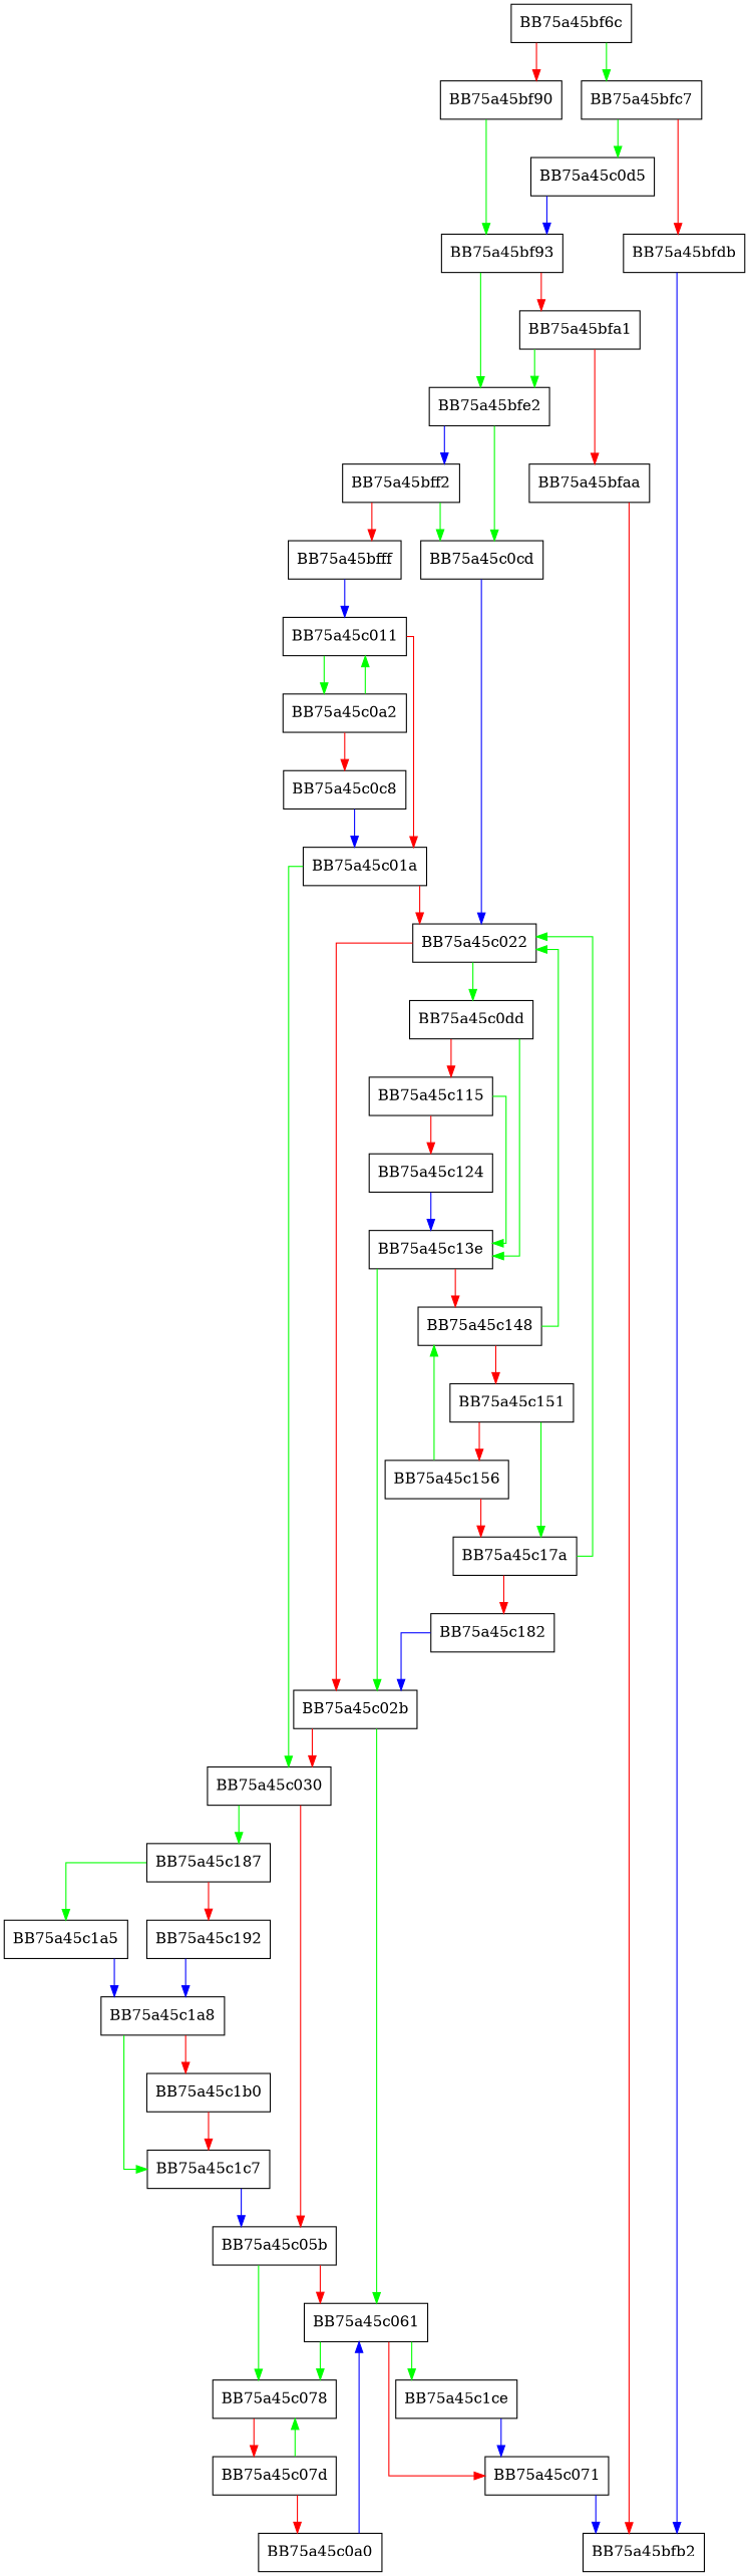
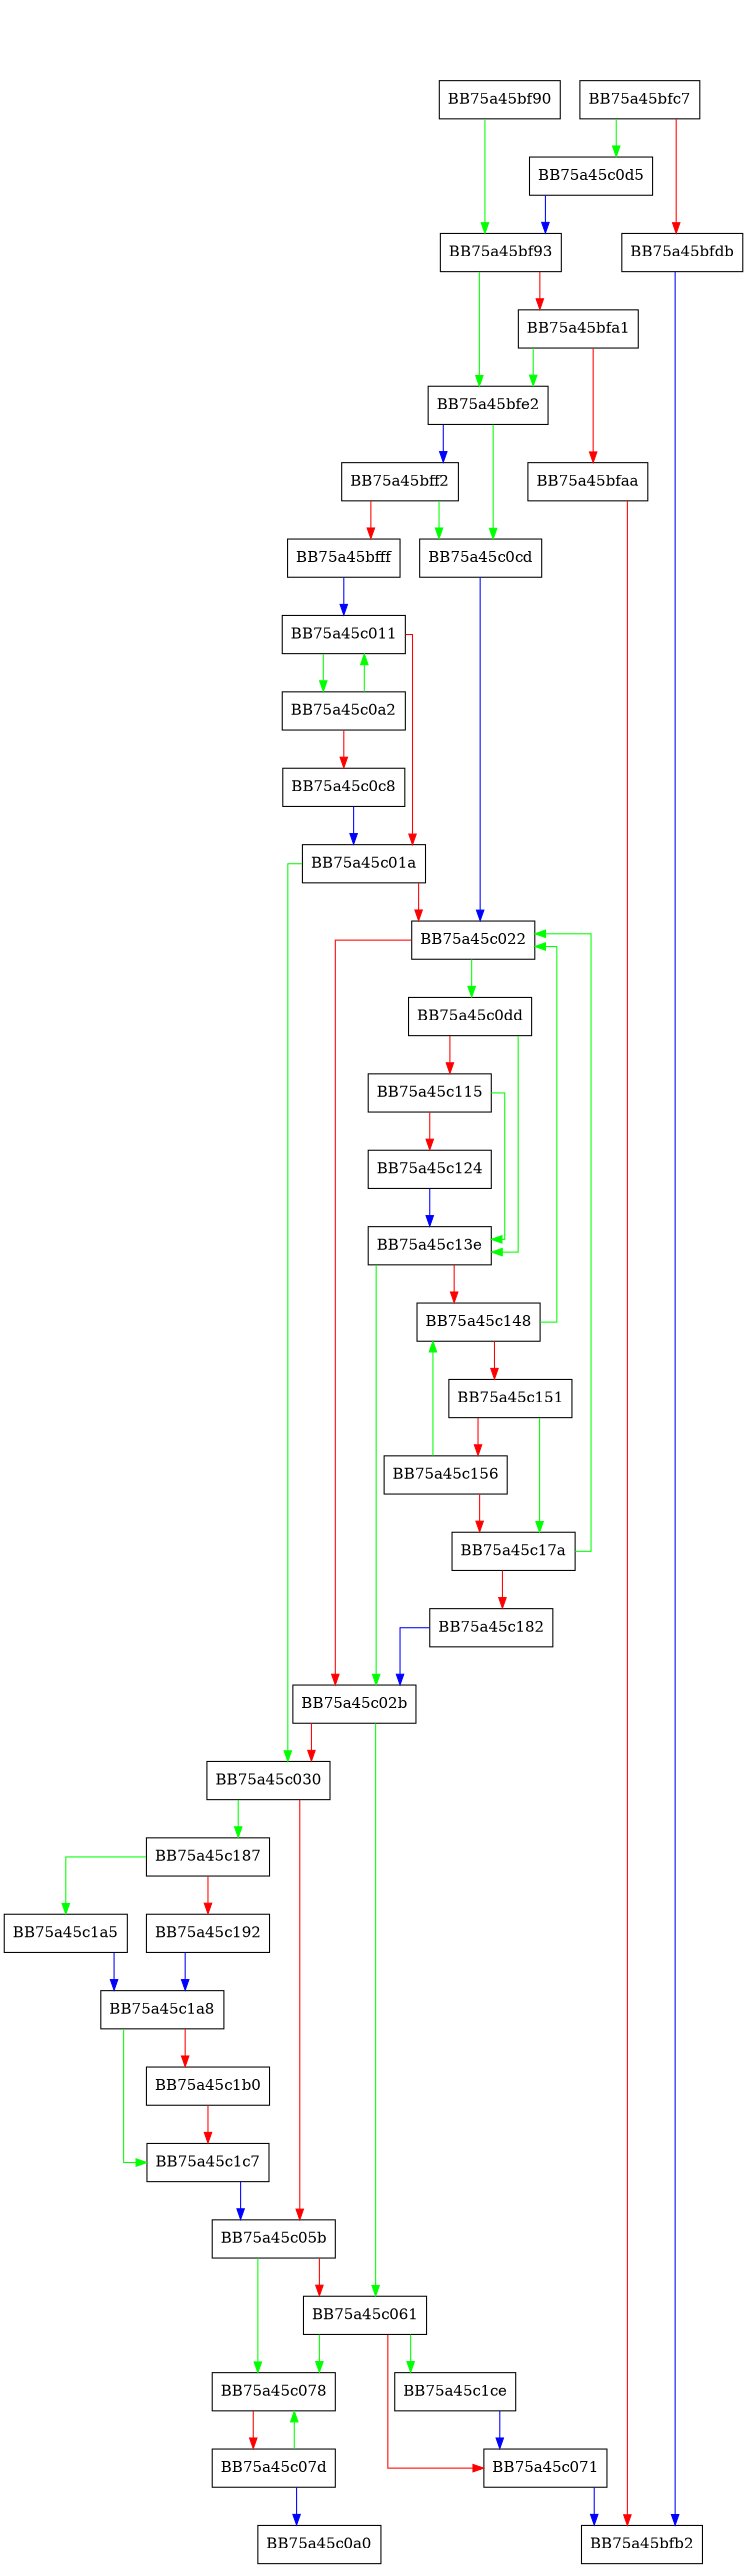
  digraph {
    splines=ortho
    node [shape=box]
    edge [color=green]
-   BB75a45bf6c
    BB75a45bfc7
    BB75a45bf90
    BB75a45c0d5
    BB75a45bfdb
    BB75a45bf93
    BB75a45bfb2
    BB75a45bfe2
    BB75a45bfa1
    BB75a45c0cd
    BB75a45bff2
    BB75a45bfaa
    BB75a45c022
    BB75a45bfff
    BB75a45c0dd
    BB75a45c02b
    BB75a45c011
    BB75a45c0a2
    BB75a45c01a
    BB75a45c0c8
    BB75a45c030
    BB75a45c187
    BB75a45c05b
    BB75a45c1a5
    BB75a45c192
    BB75a45c061
    BB75a45c078
    BB75a45c13e
    BB75a45c115
    BB75a45c148
    BB75a45c124
    BB75a45c1ce
    BB75a45c071
    BB75a45c1a8
    BB75a45c07d
    BB75a45c0a0
    BB75a45c151
    BB75a45c17a
    BB75a45c156
    BB75a45c182
    BB75a45c1c7
    BB75a45c1b0
-   BB75a45bf6c -> BB75a45bfc7
-   BB75a45bf6c -> BB75a45bf90 [color=red]
    BB75a45bfc7 -> BB75a45c0d5
    BB75a45bfc7 -> BB75a45bfdb [color=red]
    BB75a45bf90 -> BB75a45bf93
    BB75a45c0d5 -> BB75a45bf93 [color=blue]
    BB75a45bfdb -> BB75a45bfb2 [color=blue]
    BB75a45bf93 -> BB75a45bfe2
    BB75a45bf93 -> BB75a45bfa1 [color=red]
    BB75a45bfe2 -> BB75a45c0cd
    BB75a45bfe2 -> BB75a45bff2 [color=blue]
    BB75a45bfa1 -> BB75a45bfe2
    BB75a45bfa1 -> BB75a45bfaa [color=red]
    BB75a45c0cd -> BB75a45c022 [color=blue]
    BB75a45bff2 -> BB75a45c0cd
    BB75a45bff2 -> BB75a45bfff [color=red]
    BB75a45bfaa -> BB75a45bfb2 [color=red]
    BB75a45c022 -> BB75a45c0dd
    BB75a45c022 -> BB75a45c02b [color=red]
    BB75a45bfff -> BB75a45c011 [color=blue]
    BB75a45c0dd -> BB75a45c13e
    BB75a45c0dd -> BB75a45c115 [color=red]
    BB75a45c02b -> BB75a45c030 [color=red]
    BB75a45c02b -> BB75a45c061
    BB75a45c011 -> BB75a45c0a2
    BB75a45c011 -> BB75a45c01a [color=red]
    BB75a45c0a2 -> BB75a45c011
    BB75a45c0a2 -> BB75a45c0c8 [color=red]
    BB75a45c01a -> BB75a45c022 [color=red]
    BB75a45c01a -> BB75a45c030
    BB75a45c0c8 -> BB75a45c01a [color=blue]
    BB75a45c030 -> BB75a45c187
    BB75a45c030 -> BB75a45c05b [color=red]
    BB75a45c187 -> BB75a45c1a5
    BB75a45c187 -> BB75a45c192 [color=red]
    BB75a45c05b -> BB75a45c061 [color=red]
    BB75a45c05b -> BB75a45c078
    BB75a45c1a5 -> BB75a45c1a8 [color=blue]
    BB75a45c192 -> BB75a45c1a8 [color=blue]
    BB75a45c061 -> BB75a45c078
    BB75a45c061 -> BB75a45c1ce
    BB75a45c061 -> BB75a45c071 [color=red]
    BB75a45c078 -> BB75a45c07d [color=red]
    BB75a45c13e -> BB75a45c02b
    BB75a45c13e -> BB75a45c148 [color=red]
    BB75a45c115 -> BB75a45c13e
    BB75a45c115 -> BB75a45c124 [color=red]
    BB75a45c148 -> BB75a45c022
    BB75a45c148 -> BB75a45c151 [color=red]
    BB75a45c124 -> BB75a45c13e [color=blue]
    BB75a45c1ce -> BB75a45c071 [color=blue]
    BB75a45c071 -> BB75a45bfb2 [color=blue]
    BB75a45c1a8 -> BB75a45c1c7
    BB75a45c1a8 -> BB75a45c1b0 [color=red]
    BB75a45c07d -> BB75a45c078
-   BB75a45c07d -> BB75a45c0a0 [color=red]
-   BB75a45c0a0 -> BB75a45c061 [color=blue]
+   BB75a45c07d -> BB75a45c0a0 [color=blue]
    BB75a45c151 -> BB75a45c17a
    BB75a45c151 -> BB75a45c156 [color=red]
    BB75a45c17a -> BB75a45c022
    BB75a45c17a -> BB75a45c182 [color=red]
    BB75a45c156 -> BB75a45c148
    BB75a45c156 -> BB75a45c17a [color=red]
    BB75a45c182 -> BB75a45c02b [color=blue]
    BB75a45c1c7 -> BB75a45c05b [color=blue]
    BB75a45c1b0 -> BB75a45c1c7 [color=red]
  }
